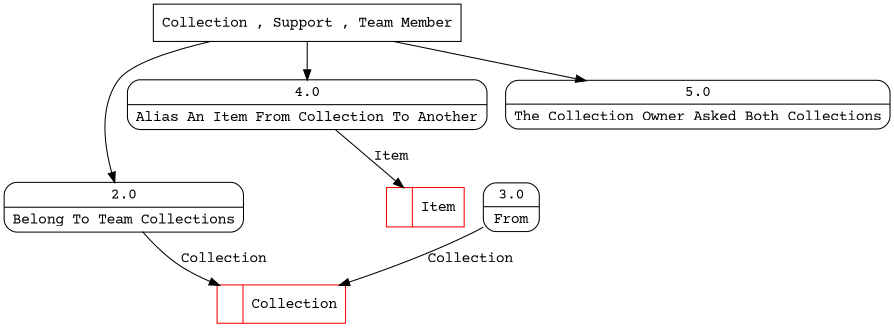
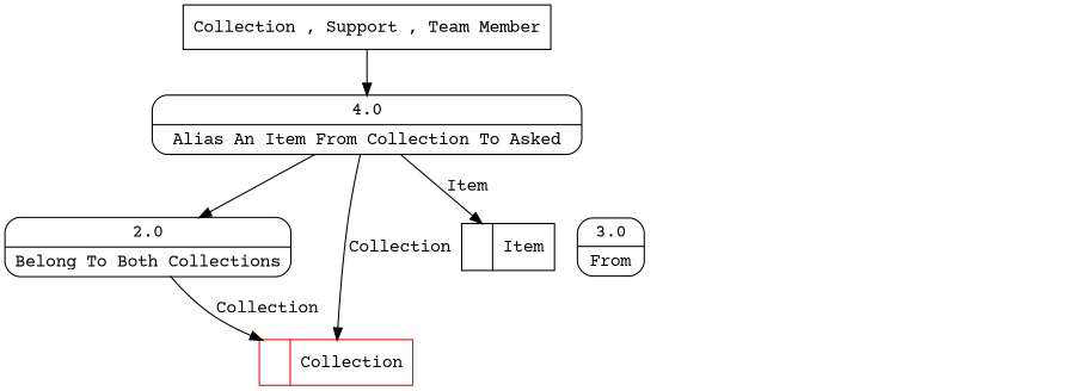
  digraph {
    fontname="Courier Prime"
    node [fontname="Courier Prime" shape=Mrecord]
    edge [fontname="Courier Prime"]
    n1 [color=red label="<f0>  |<f1> Collection " shape=record]
-   n2 [color=red label="<f0>  |<f1> Item " shape=record]
+   n2 [color=black label="<f0>  |<f1> Item " shape=record]
    n3 [label="Collection , Support , Team Member" shape=box]
-   n4 [label="{<f0> 2.0|<f1> Belong To Team Collections }"]
-   n5 [label="{<f0> 4.0|<f1> Alias An Item From Collection To Another }"]
-   n6 [label="{<f0> 5.0|<f1> The Collection Owner Asked Both Collections }"]
+   n4 [label="{<f0> 2.0|<f1> Belong To Both Collections }"]
+   n5 [label="{<f0> 4.0|<f1> Alias An Item From Collection To Asked }"]
    n7 [label="{<f0> 3.0|<f1> From }"]
-   n3 -> n4
+   n5 -> n4
    n3 -> n5
-   n3 -> n6
    n4 -> n1 [label=Collection]
-   n7 -> n1 [label=Collection]
+   n5 -> n1 [label=Collection]
    n5 -> n2 [label=Item]
  }
